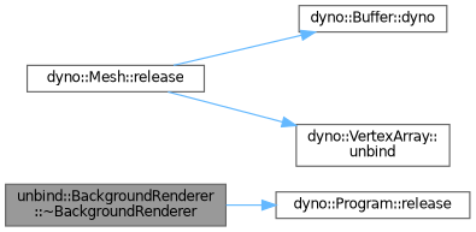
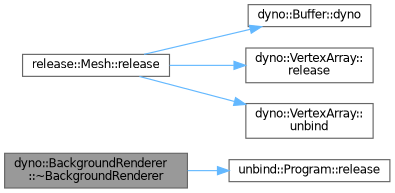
  digraph {
    rankdir=LR
    node [color=grey40 fillcolor=white fontname=Helvetica fontsize=10 shape=box style=filled]
    edge [color=steelblue1 fontname=Helvetica fontsize=10 labelfontname=Helvetica labelfontsize=10 style=solid]
-   n1 [color=gray40 fillcolor=grey60 fontcolor=black height=0.2 label="unbind::BackgroundRenderer\l::~BackgroundRenderer" width=0.4]
-   n2 [height=0.2 label="dyno::Program::release" width=0.4]
-   n3 [height=0.2 label="dyno::Mesh::release" width=0.4]
+   n1 [color=gray40 fillcolor=grey60 fontcolor=black height=0.2 label="dyno::BackgroundRenderer\l::~BackgroundRenderer" width=0.4]
+   n2 [height=0.2 label="unbind::Program::release" width=0.4]
+   n3 [height=0.2 label="release::Mesh::release" width=0.4]
    n4 [height=0.2 label="dyno::Buffer::dyno" width=0.4]
+   n5 [height=0.2 label="dyno::VertexArray::\lrelease" width=0.4]
    n6 [height=0.2 label="dyno::VertexArray::\lunbind" width=0.4]
    n1 -> n2
    n3 -> n4
+   n3 -> n5
    n3 -> n6
  }
